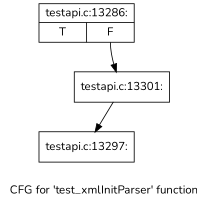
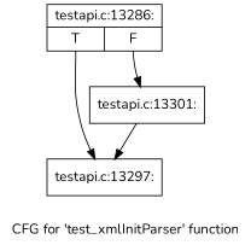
  digraph {
    fontname=Nunito
    label="CFG for 'test_xmlInitParser' function"
    node [fontname=Nunito shape=record]
    edge [fontname=Nunito]
    n1 [label="{testapi.c:13286:|{<s0>T|<s1>F}}"]
    n2 [label="{testapi.c:13297:}"]
    n3 [label="{testapi.c:13301:}"]
+   n1 -> n2 [tailport=s0]
    n1 -> n3 [tailport=s1]
    n3 -> n2
  }
